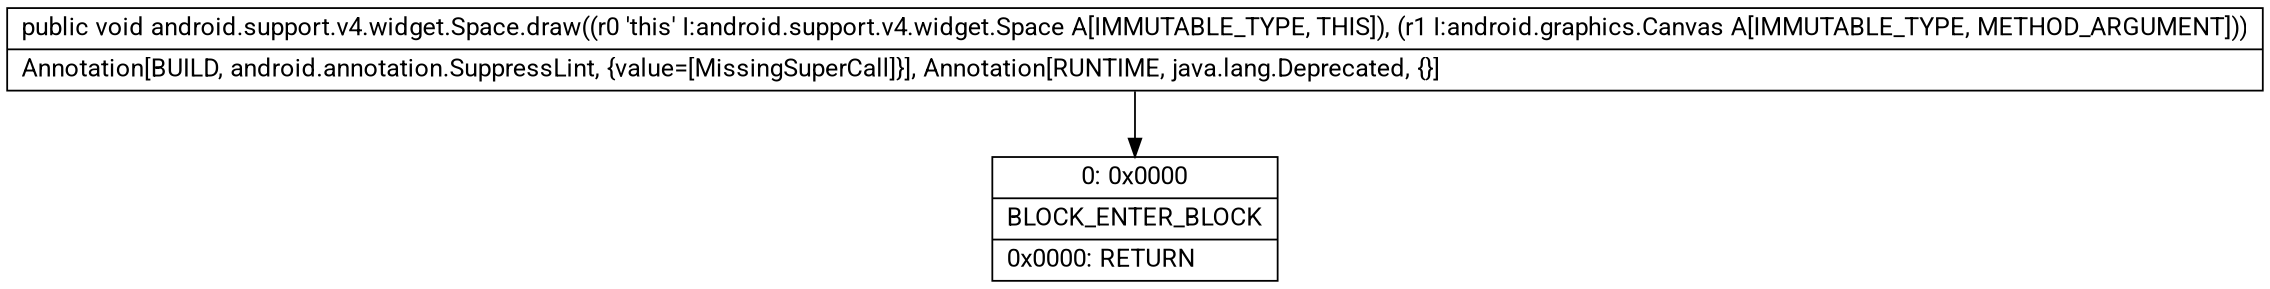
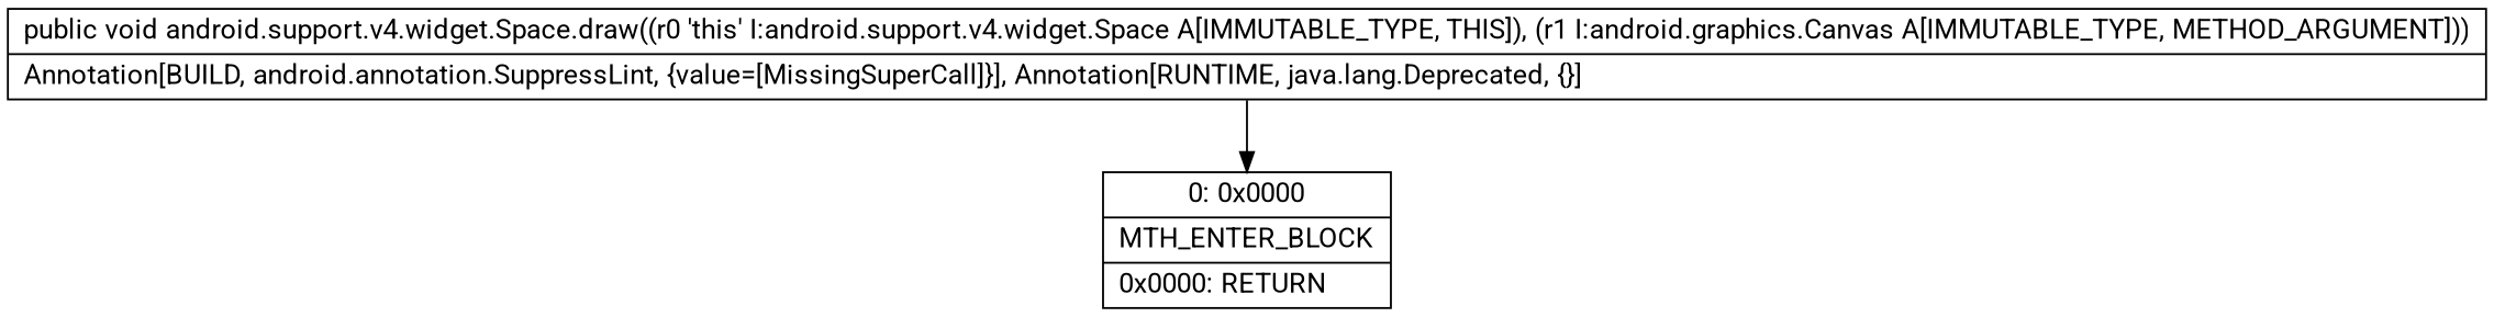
  digraph {
    fontname=Roboto
    node [shape=record color=black fontname=Roboto]
-   n1 [label="{0\:\ 0x0000|BLOCK_ENTER_BLOCK\l|0x0000: RETURN   \l}"]
+   n1 [label="{0\:\ 0x0000|MTH_ENTER_BLOCK\l|0x0000: RETURN   \l}"]
    n2 [label="{public void android.support.v4.widget.Space.draw((r0 'this' I:android.support.v4.widget.Space A[IMMUTABLE_TYPE, THIS]), (r1 I:android.graphics.Canvas A[IMMUTABLE_TYPE, METHOD_ARGUMENT]))  | Annotation[BUILD, android.annotation.SuppressLint, \{value=[MissingSuperCall]\}], Annotation[RUNTIME, java.lang.Deprecated, \{\}]\l}"]
    n2 -> n1 [fontname=Roboto]
  }
